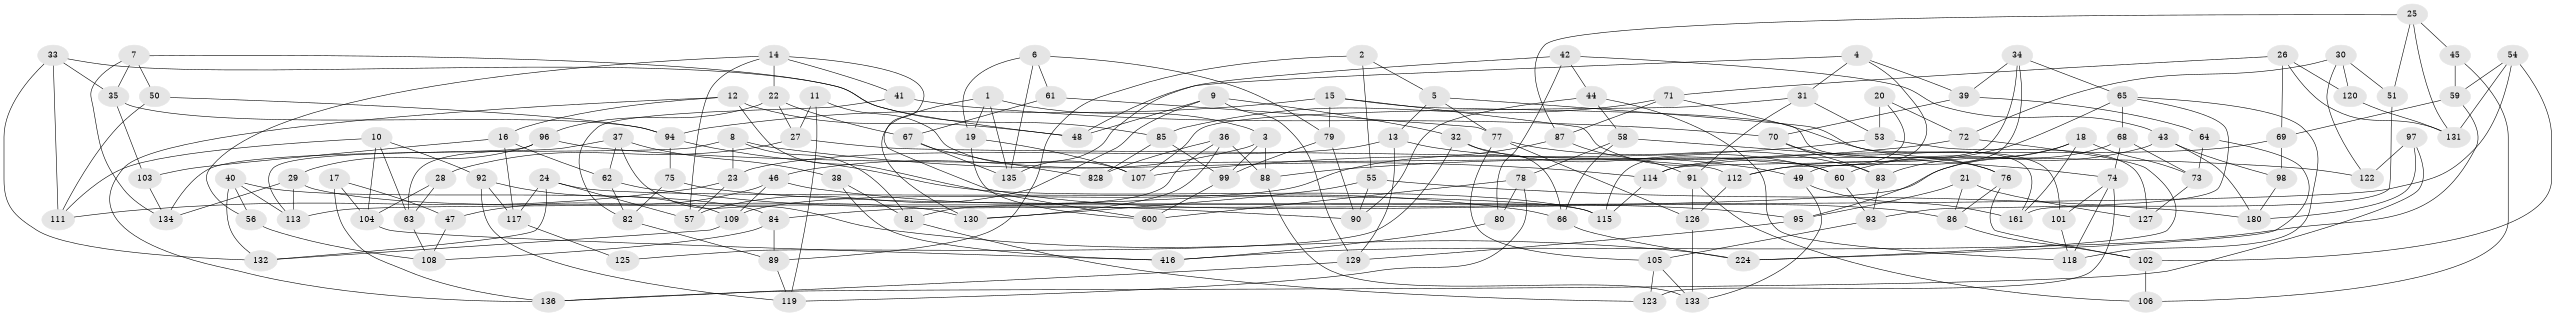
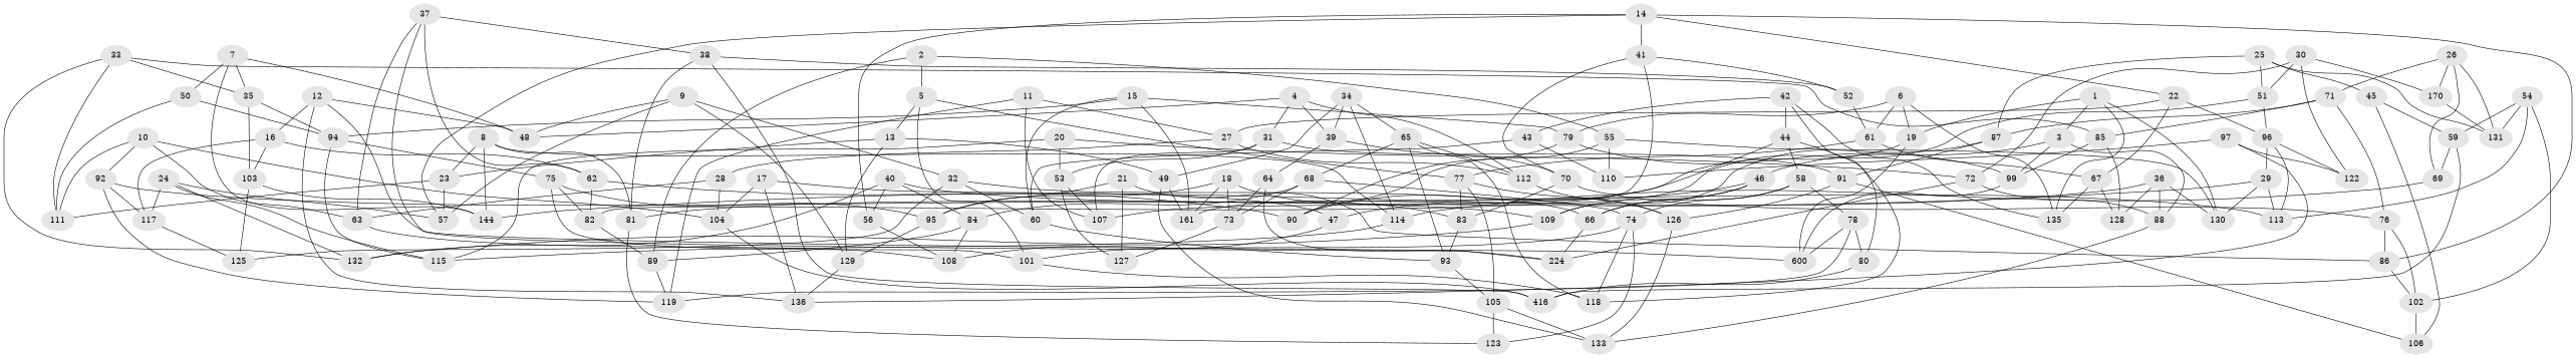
  graph {
    node [color=gray90 style=filled]
    1
    3
    19
    130
    135
    46
    88
    99
    107
    n10 [label=600]
    2
    5
    55
    89
    13
    77
    101
-   110 [label=180]
+   110
    90
    119
    47
    66
    109
    133
    4
    31
    39
    48
    112
    53
    91
    64
    70
    126
    23
    129
    49
    83
    105
    118
    6
    61
    79
    67
    7
    35
    50
-   134
+   134 [label=144]
    94
    103
    111
    8
    81
    114
    57
    123
    115
    9
    32
    60
    125
    136
    10
    63
    92
    104
    108
    117
    n69 [label=416]
    11
    27
    28
    29
    113
    12
    16
    62
    n78 [label=161]
    14
    41
    56
    86
    22
+   52
    82
    102
    15
    93
    75
    17
    18
    73
    95
    127
    20
    72
    96
    n98 [label=224]
    21
    45
    59
    106
-   128 [label=828]
+   128
    122
    24
    132
    25
    51
    87
    131
    26
    69
    71
-   120
-   98
+   120 [label=170]
    85
    76
    30
    33
    34
    65
    68
    36
    37
    38
    40
    84
    42
    43
    44
    80
    58
    74
    78
    54
    97
    1 -- 3
    1 -- 19
    1 -- 130
    1 -- 135
    3 -- 46
    3 -- 88
    3 -- 99
    19 -- 107
    19 -- n10
    46 -- 47
    46 -- 66
    46 -- 109
    88 -- 133
    99 -- n10
    2 -- 5
    2 -- 55
    2 -- 89
    5 -- 13
    5 -- 77
    5 -- 101
    55 -- 130
    55 -- 110
    55 -- 90
    89 -- 119
    13 -- 23
    13 -- 129
    13 -- 49
    77 -- 126
    77 -- 83
    77 -- 105
    101 -- 118
    47 -- 108
    66 -- n98
    109 -- 132
    4 -- 31
    4 -- 39
    4 -- 48
    4 -- 112
    31 -- 107
    31 -- 53
    31 -- 91
    39 -- 64
    39 -- 70
    112 -- 126
    53 -- 107
    53 -- 127
    91 -- 126
    91 -- 106
    64 -- 73
    64 -- n98
    70 -- 83
    70 -- 76
    126 -- 133
    23 -- 111
    23 -- 57
    129 -- 136
    49 -- 133
    49 -- n78
    83 -- 93
    105 -- 133
    105 -- 123
    6 -- 19
    6 -- 135
    6 -- 61
    6 -- 79
    61 -- 77
    61 -- 67
    79 -- 99
    79 -- 90
    67 -- 135
    67 -- 128
    7 -- 48
    7 -- 35
    7 -- 50
    7 -- 134
    35 -- 94
    35 -- 103
    50 -- 94
    50 -- 111
    94 -- 115
    94 -- 75
    103 -- 134
+   103 -- 125
    8 -- 23
    8 -- 134
    8 -- 81
    8 -- 114
    81 -- 123
    114 -- 115
    9 -- 48
    9 -- 129
    9 -- 57
    9 -- 32
    32 -- 66
    32 -- 60
    32 -- 125
    60 -- 93
    10 -- 111
    10 -- 63
    10 -- 92
    10 -- 104
    63 -- 108
    92 -- 119
    92 -- 109
    92 -- 117
    104 -- n69
    117 -- 125
    11 -- 107
    11 -- 119
    11 -- 27
    27 -- 112
    27 -- 28
    28 -- 63
    28 -- 104
    29 -- 130
    29 -- 134
    29 -- 113
    12 -- n10
    12 -- 48
    12 -- 136
    12 -- 16
    16 -- 103
    16 -- 117
    16 -- 62
    62 -- 90
    62 -- 82
    14 -- 57
    14 -- 41
    14 -- 56
    14 -- 86
    14 -- 22
    41 -- 70
+   41 -- 52
    41 -- 82
    56 -- 108
    86 -- 102
    22 -- 67
    22 -- 27
    22 -- 96
+   52 -- 61
    82 -- 89
    102 -- 106
    15 -- 79
    15 -- 94
    15 -- 60
    15 -- n78
    93 -- 105
+   75 -- 101
    75 -- 82
    75 -- 95
    17 -- 47
    17 -- 136
    17 -- 104
    18 -- 83
    18 -- n78
    18 -- 73
    18 -- 95
    73 -- 127
    95 -- 129
    20 -- 53
    20 -- 115
    20 -- 72
    72 -- 88
    72 -- n98
    96 -- 29
    96 -- 113
    96 -- 122
    21 -- 86
    21 -- 95
    21 -- 127
    45 -- 59
    45 -- 106
    59 -- n69
    59 -- 69
    24 -- 57
    24 -- 115
    24 -- 117
    24 -- 132
    25 -- 45
    25 -- 51
    25 -- 87
    25 -- 131
    51 -- n78
+   51 -- 96
    87 -- 109
    87 -- 91
    26 -- 131
    26 -- 69
    26 -- 71
    26 -- 120
    69 -- 114
-   69 -- 98
    71 -- 87
    71 -- 85
    71 -- 76
    120 -- 131
-   98 -- 110
    85 -- 99
    85 -- 128
    76 -- 86
    76 -- 102
    30 -- 72
    30 -- 122
    30 -- 51
    30 -- 120
    33 -- 35
    33 -- 111
    33 -- 132
    33 -- 85
    34 -- 39
    34 -- 49
    34 -- 114
    34 -- 65
    65 -- 112
    65 -- 118
    65 -- 93
    65 -- 68
    68 -- 73
    68 -- 84
    68 -- 74
    36 -- 130
    36 -- 88
    36 -- 81
    36 -- 128
    37 -- 63
    37 -- 62
    37 -- n98
    37 -- 38
    38 -- 81
    38 -- n69
+   38 -- 52
    40 -- 113
    40 -- 56
    40 -- 132
    40 -- 84
    84 -- 89
    84 -- 108
    42 -- 135
    42 -- 43
    42 -- 44
    42 -- 80
    43 -- 110
    43 -- 60
-   43 -- 98
    44 -- 90
    44 -- 118
    44 -- 58
    80 -- n69
    58 -- 66
    58 -- 74
    58 -- 78
    74 -- 101
    74 -- 118
    74 -- 123
    78 -- n10
    78 -- 119
    78 -- 80
    54 -- 113
    54 -- 102
    54 -- 59
    54 -- 131
    97 -- 110
    97 -- 136
    97 -- 122
  }
